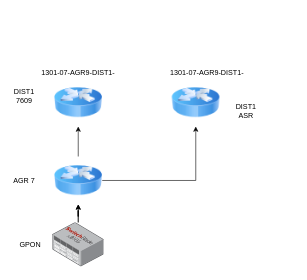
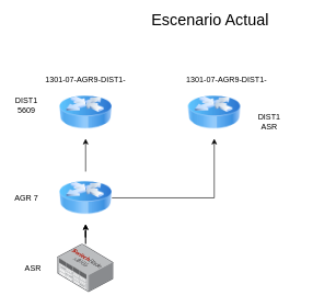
  <mxCell id="0" />
  <mxCell id="1" parent="0" />
  <mxCell id="2" style="edgeStyle=orthogonalEdgeStyle;rounded=0;orthogonalLoop=1;jettySize=auto;html=1;" parent="1" source="4" target="5" edge="1"><mxGeometry relative="1" as="geometry" /></mxCell>
  <mxCell id="3" style="edgeStyle=orthogonalEdgeStyle;rounded=0;orthogonalLoop=1;jettySize=auto;html=1;" edge="1" parent="1" source="4" target="6"><mxGeometry relative="1" as="geometry" /></mxCell>
  <mxCell id="4" value="" style="image;html=1;image=img/lib/clip_art/networking/Router_Icon_128x128.png" parent="1" vertex="1"><mxGeometry x="90" y="260" width="80" height="80" as="geometry" /></mxCell>
  <mxCell id="5" value="" style="image;html=1;image=img/lib/clip_art/networking/Router_Icon_128x128.png" parent="1" vertex="1"><mxGeometry x="90" y="130" width="80" height="80" as="geometry" /></mxCell>
  <mxCell id="6" value="" style="image;html=1;image=img/lib/clip_art/networking/Router_Icon_128x128.png" parent="1" vertex="1"><mxGeometry x="286" y="130" width="80" height="80" as="geometry" /></mxCell>
  <mxCell id="7" value="" style="edgeStyle=orthogonalEdgeStyle;rounded=0;orthogonalLoop=1;jettySize=auto;html=1;" parent="1" source="9" target="4" edge="1"><mxGeometry relative="1" as="geometry" /></mxCell>
  <mxCell id="8" style="edgeStyle=orthogonalEdgeStyle;rounded=0;orthogonalLoop=1;jettySize=auto;html=1;" parent="1" source="9" target="4" edge="1"><mxGeometry relative="1" as="geometry" /></mxCell>
  <mxCell id="9" value="" style="points=[];aspect=fixed;html=1;align=center;shadow=0;dashed=0;image;image=img/lib/allied_telesis/switch/Modular_Switch_SBx8106.svg;" parent="1" vertex="1"><mxGeometry x="87.1" y="370" width="85.8" height="73.8" as="geometry" /></mxCell>
- <mxCell id="10" value="DIST1 7609" style="text;html=1;strokeColor=none;fillColor=none;align=center;verticalAlign=middle;whiteSpace=wrap;rounded=0;" parent="1" vertex="1"><mxGeometry x="20" y="150" width="40" height="20" as="geometry" /></mxCell>
+ <mxCell id="10" value="DIST1 5609" style="text;html=1;strokeColor=none;fillColor=none;align=center;verticalAlign=middle;whiteSpace=wrap;rounded=0;" parent="1" vertex="1"><mxGeometry x="20" y="150" width="40" height="20" as="geometry" /></mxCell>
  <mxCell id="11" value="&lt;div&gt;AGR 7&lt;br&gt;&lt;/div&gt;" style="text;html=1;strokeColor=none;fillColor=none;align=center;verticalAlign=middle;whiteSpace=wrap;rounded=0;" parent="1" vertex="1"><mxGeometry x="20" y="290" width="40" height="20" as="geometry" /></mxCell>
- <mxCell id="12" value="GPON" style="text;html=1;strokeColor=none;fillColor=none;align=center;verticalAlign=middle;whiteSpace=wrap;rounded=0;" parent="1" vertex="1"><mxGeometry x="30" y="396.9" width="40" height="20" as="geometry" /></mxCell>
+ <mxCell id="12" value="ASR" style="text;html=1;strokeColor=none;fillColor=none;align=center;verticalAlign=middle;whiteSpace=wrap;rounded=0;" parent="1" vertex="1"><mxGeometry x="30" y="396.9" width="40" height="20" as="geometry" /></mxCell>
+ <mxCell id="13" value="&lt;font style=&quot;font-size: 24px&quot;&gt;Escenario Actual&lt;/font&gt;" style="text;html=1;strokeColor=none;fillColor=none;align=center;verticalAlign=middle;whiteSpace=wrap;rounded=0;" parent="1" vertex="1"><mxGeometry x="150" y="20" width="340" height="20" as="geometry" /></mxCell>
  <mxCell id="14" value="DIST1 ASR" style="text;html=1;strokeColor=none;fillColor=none;align=center;verticalAlign=middle;whiteSpace=wrap;rounded=0;" vertex="1" parent="1"><mxGeometry x="390" y="175" width="40" height="20" as="geometry" /></mxCell>
  <mxCell id="15" value="1301-07-AGR9-DIST1- " style="text;html=1;strokeColor=none;fillColor=none;align=center;verticalAlign=middle;whiteSpace=wrap;rounded=0;" vertex="1" parent="1"><mxGeometry x="65" y="110" width="130" height="20" as="geometry" /></mxCell>
  <mxCell id="16" value="1301-07-AGR9-DIST1- " style="text;html=1;strokeColor=none;fillColor=none;align=center;verticalAlign=middle;whiteSpace=wrap;rounded=0;" vertex="1" parent="1"><mxGeometry x="280" y="110" width="130" height="20" as="geometry" /></mxCell>
